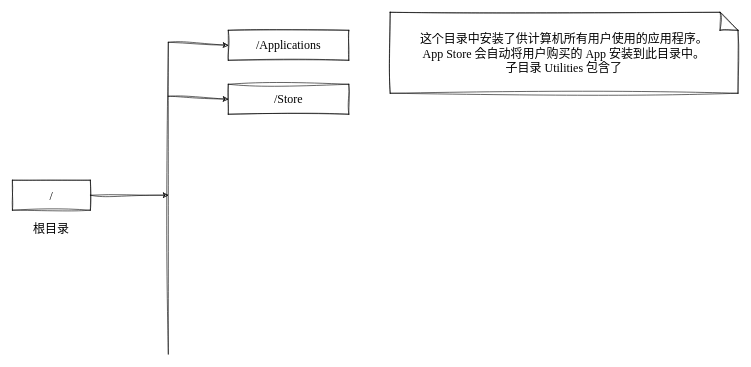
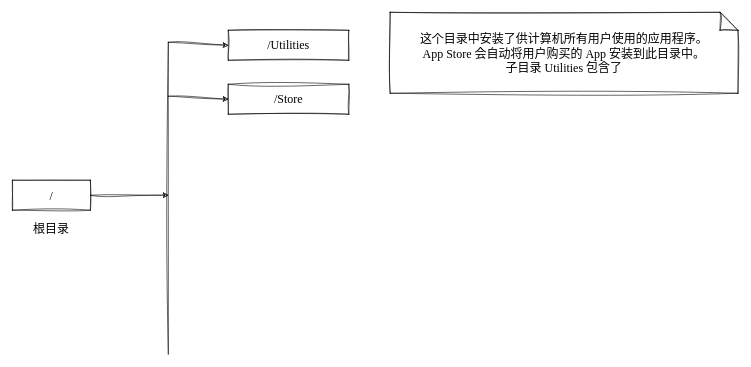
  <mxCell id="0" />
  <mxCell id="1" parent="0" />
  <mxCell id="2" value="" style="endArrow=none;html=1;rounded=0;sketch=1;hachureGap=4;jiggle=2;curveFitting=1;fontFamily=Architects Daughter;fontSource=https%3A%2F%2Ffonts.googleapis.com%2Fcss%3Ffamily%3DArchitects%2BDaughter;fontSize=16;" edge="1" parent="1"><mxGeometry width="50" height="50" relative="1" as="geometry"><mxPoint x="280" y="590" as="sourcePoint" /><mxPoint x="280" y="70" as="targetPoint" /></mxGeometry></mxCell>
  <mxCell id="3" value="" style="group" vertex="1" connectable="0" parent="1"><mxGeometry x="20" y="300" width="130" height="90" as="geometry" /></mxCell>
  <mxCell id="4" value="/" style="rounded=0;whiteSpace=wrap;html=1;sketch=1;hachureGap=4;jiggle=2;curveFitting=1;fontFamily=Architects Daughter;fontSource=https%3A%2F%2Ffonts.googleapis.com%2Fcss%3Ffamily%3DArchitects%2BDaughter;fontSize=20;direction=west;" vertex="1" parent="3"><mxGeometry width="130" height="50" as="geometry" /></mxCell>
  <mxCell id="5" value="根目录" style="text;html=1;strokeColor=none;fillColor=none;align=center;verticalAlign=middle;whiteSpace=wrap;rounded=0;fontSize=20;fontFamily=Architects Daughter;" vertex="1" parent="3"><mxGeometry x="5" y="70" width="120" height="20" as="geometry" /></mxCell>
  <mxCell id="6" value="" style="endArrow=classic;html=1;rounded=0;sketch=1;hachureGap=4;jiggle=2;curveFitting=1;fontFamily=Architects Daughter;fontSource=https%3A%2F%2Ffonts.googleapis.com%2Fcss%3Ffamily%3DArchitects%2BDaughter;fontSize=16;exitX=0;exitY=0.5;exitDx=0;exitDy=0;" edge="1" parent="1" source="4"><mxGeometry width="50" height="50" relative="1" as="geometry"><mxPoint x="400" y="360" as="sourcePoint" /><mxPoint x="280" y="325" as="targetPoint" /></mxGeometry></mxCell>
  <mxCell id="7" value="" style="group;fontFamily=Comic Sans MS;" vertex="1" connectable="0" parent="1"><mxGeometry x="280" y="50" width="301" height="50" as="geometry" /></mxCell>
- <mxCell id="8" value="&lt;font face=&quot;Comic Sans MS&quot;&gt;/Applications&lt;/font&gt;" style="rounded=0;whiteSpace=wrap;html=1;sketch=1;hachureGap=4;jiggle=2;curveFitting=1;fontFamily=Courier New;fontSize=20;direction=west;" vertex="1" parent="7"><mxGeometry x="100" width="201" height="50" as="geometry" /></mxCell>
+ <mxCell id="8" value="&lt;font face=&quot;Comic Sans MS&quot;&gt;/Utilities&lt;/font&gt;" style="rounded=0;whiteSpace=wrap;html=1;sketch=1;hachureGap=4;jiggle=2;curveFitting=1;fontFamily=Courier New;fontSize=20;direction=west;" vertex="1" parent="7"><mxGeometry x="100" width="201" height="50" as="geometry" /></mxCell>
  <mxCell id="9" value="" style="endArrow=classic;html=1;rounded=0;sketch=1;hachureGap=4;jiggle=2;curveFitting=1;fontFamily=Architects Daughter;fontSource=https%3A%2F%2Ffonts.googleapis.com%2Fcss%3Ffamily%3DArchitects%2BDaughter;fontSize=16;entryX=1;entryY=0.5;entryDx=0;entryDy=0;" edge="1" parent="7" target="8"><mxGeometry width="50" height="50" relative="1" as="geometry"><mxPoint y="20" as="sourcePoint" /><mxPoint x="160" y="250" as="targetPoint" /></mxGeometry></mxCell>
  <mxCell id="10" value="这个目录中安装了供计算机所有用户使用的应用程序。&lt;br&gt;App Store 会自动将用户购买的 App 安装到此目录中。&lt;br&gt;子目录 &lt;font face=&quot;Comic Sans MS&quot;&gt;Utilities&lt;/font&gt; 包含了" style="shape=note;whiteSpace=wrap;html=1;backgroundOutline=1;darkOpacity=0.05;sketch=1;hachureGap=4;jiggle=2;curveFitting=1;fontFamily=Architects Daughter;fontSource=https%3A%2F%2Ffonts.googleapis.com%2Fcss%3Ffamily%3DArchitects%2BDaughter;fontSize=20;" vertex="1" parent="1"><mxGeometry x="650" y="20" width="580" height="135" as="geometry" /></mxCell>
  <mxCell id="11" value="" style="group" vertex="1" connectable="0" parent="1"><mxGeometry x="280" y="140" width="301" height="50" as="geometry" /></mxCell>
  <mxCell id="12" value="&lt;font face=&quot;Comic Sans MS&quot;&gt;/Store&lt;/font&gt;" style="rounded=0;whiteSpace=wrap;html=1;sketch=1;hachureGap=4;jiggle=2;curveFitting=1;fontFamily=Courier New;fontSize=20;direction=west;" vertex="1" parent="11"><mxGeometry x="100" width="201" height="50" as="geometry" /></mxCell>
  <mxCell id="13" value="" style="endArrow=classic;html=1;rounded=0;sketch=1;hachureGap=4;jiggle=2;curveFitting=1;fontFamily=Architects Daughter;fontSource=https%3A%2F%2Ffonts.googleapis.com%2Fcss%3Ffamily%3DArchitects%2BDaughter;fontSize=16;entryX=1;entryY=0.5;entryDx=0;entryDy=0;" edge="1" parent="11" target="12"><mxGeometry width="50" height="50" relative="1" as="geometry"><mxPoint y="20" as="sourcePoint" /><mxPoint x="160" y="250" as="targetPoint" /></mxGeometry></mxCell>
